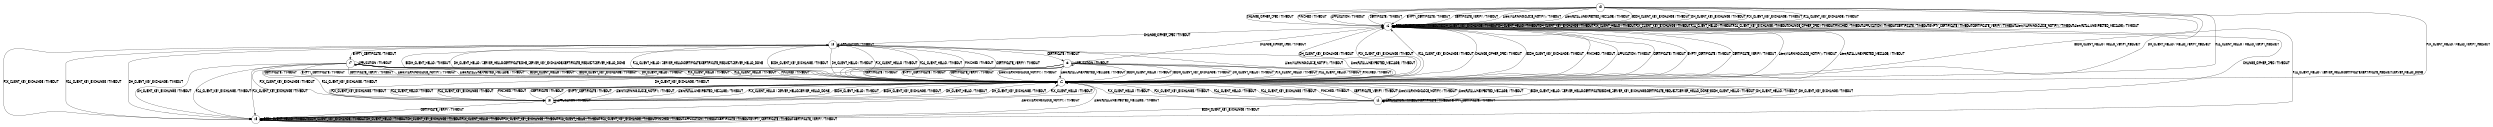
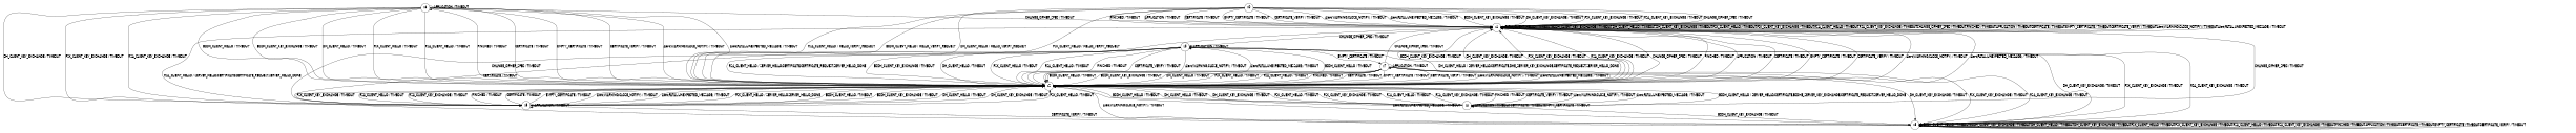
  digraph {
    fontname=Lato
    node [fontname=Lato shape=circle]
    edge [fontname=Lato]
    n1 [label=s0]
    n2 [label=s1]
    n3 [label=s2]
    n4 [label=s3]
    n5 [label=s4]
    n6 [label=s8]
    n7 [label=s5]
    n8 [label=s6]
    n9 [label=s7]
    n1 -> n2 [label="ECDH_CLIENT_KEY_EXCHANGE / TIMEOUT"]
    n1 -> n2 [label="DH_CLIENT_KEY_EXCHANGE / TIMEOUT"]
    n1 -> n2 [label="PSK_CLIENT_KEY_EXCHANGE / TIMEOUT"]
    n1 -> n2 [label="RSA_CLIENT_KEY_EXCHANGE / TIMEOUT"]
    n1 -> n2 [label="CHANGE_CIPHER_SPEC / TIMEOUT"]
    n1 -> n2 [label="FINISHED / TIMEOUT"]
    n1 -> n2 [label="APPLICATION / TIMEOUT"]
    n1 -> n2 [label="CERTIFICATE / TIMEOUT"]
    n1 -> n2 [label="EMPTY_CERTIFICATE / TIMEOUT"]
    n1 -> n2 [label="CERTIFICATE_VERIFY / TIMEOUT"]
    n1 -> n2 [label="Alert(WARNING,CLOSE_NOTIFY) / TIMEOUT"]
    n1 -> n2 [label="Alert(FATAL,UNEXPECTED_MESSAGE) / TIMEOUT"]
    n1 -> n3 [label="ECDH_CLIENT_HELLO / HELLO_VERIFY_REQUEST"]
    n1 -> n3 [label="DH_CLIENT_HELLO / HELLO_VERIFY_REQUEST"]
    n1 -> n3 [label="PSK_CLIENT_HELLO / HELLO_VERIFY_REQUEST"]
    n1 -> n3 [label="RSA_CLIENT_HELLO / HELLO_VERIFY_REQUEST"]
    n2 -> n2 [label="ECDH_CLIENT_HELLO / TIMEOUT"]
    n2 -> n2 [label="ECDH_CLIENT_KEY_EXCHANGE / TIMEOUT"]
    n2 -> n2 [label="DH_CLIENT_HELLO / TIMEOUT"]
    n2 -> n2 [label="DH_CLIENT_KEY_EXCHANGE / TIMEOUT"]
    n2 -> n2 [label="PSK_CLIENT_HELLO / TIMEOUT"]
    n2 -> n2 [label="PSK_CLIENT_KEY_EXCHANGE / TIMEOUT"]
    n2 -> n2 [label="RSA_CLIENT_HELLO / TIMEOUT"]
    n2 -> n2 [label="RSA_CLIENT_KEY_EXCHANGE / TIMEOUT"]
    n2 -> n2 [label="CHANGE_CIPHER_SPEC / TIMEOUT"]
    n2 -> n2 [label="FINISHED / TIMEOUT"]
    n2 -> n2 [label="APPLICATION / TIMEOUT"]
    n2 -> n2 [label="CERTIFICATE / TIMEOUT"]
    n2 -> n2 [label="EMPTY_CERTIFICATE / TIMEOUT"]
    n2 -> n2 [label="CERTIFICATE_VERIFY / TIMEOUT"]
    n2 -> n2 [label="Alert(WARNING,CLOSE_NOTIFY) / TIMEOUT"]
    n2 -> n2 [label="Alert(FATAL,UNEXPECTED_MESSAGE) / TIMEOUT"]
    n2 -> n4 [label="CHANGE_CIPHER_SPEC / TIMEOUT"]
    n3 -> n2 [label="ECDH_CLIENT_KEY_EXCHANGE / TIMEOUT"]
    n3 -> n2 [label="DH_CLIENT_KEY_EXCHANGE / TIMEOUT"]
    n3 -> n2 [label="PSK_CLIENT_KEY_EXCHANGE / TIMEOUT"]
    n3 -> n2 [label="RSA_CLIENT_KEY_EXCHANGE / TIMEOUT"]
    n3 -> n2 [label="CHANGE_CIPHER_SPEC / TIMEOUT"]
    n3 -> n2 [label="FINISHED / TIMEOUT"]
    n3 -> n2 [label="APPLICATION / TIMEOUT"]
    n3 -> n2 [label="CERTIFICATE / TIMEOUT"]
    n3 -> n2 [label="EMPTY_CERTIFICATE / TIMEOUT"]
    n3 -> n2 [label="CERTIFICATE_VERIFY / TIMEOUT"]
    n3 -> n2 [label="Alert(WARNING,CLOSE_NOTIFY) / TIMEOUT"]
    n3 -> n2 [label="Alert(FATAL,UNEXPECTED_MESSAGE) / TIMEOUT"]
    n3 -> n4 [label="DH_CLIENT_HELLO / SERVER_HELLO,CERTIFICATE,DHE_SERVER_KEY_EXCHANGE,CERTIFICATE_REQUEST,SERVER_HELLO_DONE"]
    n3 -> n4 [label="RSA_CLIENT_HELLO / SERVER_HELLO,CERTIFICATE,CERTIFICATE_REQUEST,SERVER_HELLO_DONE"]
    n3 -> n5 [label="ECDH_CLIENT_HELLO / SERVER_HELLO,CERTIFICATE,ECDHE_SERVER_KEY_EXCHANGE,CERTIFICATE_REQUEST,SERVER_HELLO_DONE"]
    n3 -> n6 [label="PSK_CLIENT_HELLO / SERVER_HELLO,SERVER_HELLO_DONE"]
    n4 -> n3 [label="ECDH_CLIENT_HELLO / TIMEOUT"]
    n4 -> n3 [label="ECDH_CLIENT_KEY_EXCHANGE / TIMEOUT"]
    n4 -> n3 [label="DH_CLIENT_HELLO / TIMEOUT"]
    n4 -> n3 [label="PSK_CLIENT_HELLO / TIMEOUT"]
    n4 -> n3 [label="RSA_CLIENT_HELLO / TIMEOUT"]
    n4 -> n3 [label="FINISHED / TIMEOUT"]
    n4 -> n3 [label="CERTIFICATE_VERIFY / TIMEOUT"]
    n4 -> n3 [label="Alert(WARNING,CLOSE_NOTIFY) / TIMEOUT"]
    n4 -> n3 [label="Alert(FATAL,UNEXPECTED_MESSAGE) / TIMEOUT"]
    n4 -> n4 [label="APPLICATION / TIMEOUT"]
    n4 -> n7 [label="DH_CLIENT_KEY_EXCHANGE / TIMEOUT"]
    n4 -> n7 [label="PSK_CLIENT_KEY_EXCHANGE / TIMEOUT"]
    n4 -> n7 [label="RSA_CLIENT_KEY_EXCHANGE / TIMEOUT"]
-   n4 -> n8 [label="CERTIFICATE / TIMEOUT"]
+   n4 -> n6 [label="CERTIFICATE / TIMEOUT"]
    n4 -> n9 [label="EMPTY_CERTIFICATE / TIMEOUT"]
    n5 -> n2 [label="CHANGE_CIPHER_SPEC / TIMEOUT"]
    n5 -> n3 [label="ECDH_CLIENT_HELLO / TIMEOUT"]
    n5 -> n3 [label="DH_CLIENT_HELLO / TIMEOUT"]
    n5 -> n3 [label="DH_CLIENT_KEY_EXCHANGE / TIMEOUT"]
    n5 -> n3 [label="PSK_CLIENT_HELLO / TIMEOUT"]
    n5 -> n3 [label="PSK_CLIENT_KEY_EXCHANGE / TIMEOUT"]
    n5 -> n3 [label="RSA_CLIENT_HELLO / TIMEOUT"]
    n5 -> n3 [label="RSA_CLIENT_KEY_EXCHANGE / TIMEOUT"]
    n5 -> n3 [label="FINISHED / TIMEOUT"]
    n5 -> n3 [label="CERTIFICATE_VERIFY / TIMEOUT"]
    n5 -> n3 [label="Alert(WARNING,CLOSE_NOTIFY) / TIMEOUT"]
    n5 -> n3 [label="Alert(FATAL,UNEXPECTED_MESSAGE) / TIMEOUT"]
    n5 -> n5 [label="APPLICATION / TIMEOUT"]
    n5 -> n5 [label="CERTIFICATE / TIMEOUT"]
    n5 -> n5 [label="EMPTY_CERTIFICATE / TIMEOUT"]
    n5 -> n7 [label="ECDH_CLIENT_KEY_EXCHANGE / TIMEOUT"]
+   n6 -> n2 [label="CHANGE_CIPHER_SPEC / TIMEOUT"]
    n6 -> n3 [label="ECDH_CLIENT_HELLO / TIMEOUT"]
    n6 -> n3 [label="ECDH_CLIENT_KEY_EXCHANGE / TIMEOUT"]
    n6 -> n3 [label="DH_CLIENT_HELLO / TIMEOUT"]
    n6 -> n3 [label="DH_CLIENT_KEY_EXCHANGE / TIMEOUT"]
    n6 -> n3 [label="PSK_CLIENT_HELLO / TIMEOUT"]
    n6 -> n3 [label="PSK_CLIENT_KEY_EXCHANGE / TIMEOUT"]
    n6 -> n3 [label="RSA_CLIENT_HELLO / TIMEOUT"]
    n6 -> n3 [label="RSA_CLIENT_KEY_EXCHANGE / TIMEOUT"]
    n6 -> n3 [label="FINISHED / TIMEOUT"]
    n6 -> n3 [label="CERTIFICATE / TIMEOUT"]
    n6 -> n3 [label="EMPTY_CERTIFICATE / TIMEOUT"]
    n6 -> n3 [label="Alert(WARNING,CLOSE_NOTIFY) / TIMEOUT"]
    n6 -> n3 [label="Alert(FATAL,UNEXPECTED_MESSAGE) / TIMEOUT"]
    n6 -> n6 [label="APPLICATION / TIMEOUT"]
    n6 -> n7 [label="CERTIFICATE_VERIFY / TIMEOUT"]
    n7 -> n2 [label="RSA_CLIENT_HELLO / SERVER_HELLO,CERTIFICATE,CERTIFICATE_REQUEST,SERVER_HELLO_DONE"]
    n7 -> n3 [label="Alert(WARNING,CLOSE_NOTIFY) / TIMEOUT"]
    n7 -> n3 [label="Alert(FATAL,UNEXPECTED_MESSAGE) / TIMEOUT"]
    n7 -> n7 [label="ECDH_CLIENT_HELLO / TIMEOUT"]
    n7 -> n7 [label="ECDH_CLIENT_KEY_EXCHANGE / TIMEOUT"]
    n7 -> n7 [label="DH_CLIENT_HELLO / TIMEOUT"]
    n7 -> n7 [label="DH_CLIENT_KEY_EXCHANGE / TIMEOUT"]
    n7 -> n7 [label="PSK_CLIENT_HELLO / TIMEOUT"]
    n7 -> n7 [label="PSK_CLIENT_KEY_EXCHANGE / TIMEOUT"]
    n7 -> n7 [label="RSA_CLIENT_HELLO / TIMEOUT"]
    n7 -> n7 [label="RSA_CLIENT_KEY_EXCHANGE / TIMEOUT"]
    n7 -> n7 [label="FINISHED / TIMEOUT"]
    n7 -> n7 [label="APPLICATION / TIMEOUT"]
    n7 -> n7 [label="CERTIFICATE / TIMEOUT"]
    n7 -> n7 [label="EMPTY_CERTIFICATE / TIMEOUT"]
    n7 -> n7 [label="CERTIFICATE_VERIFY / TIMEOUT"]
    n8 -> n2 [label="CHANGE_CIPHER_SPEC / TIMEOUT"]
    n8 -> n3 [label="ECDH_CLIENT_HELLO / TIMEOUT"]
    n8 -> n3 [label="ECDH_CLIENT_KEY_EXCHANGE / TIMEOUT"]
    n8 -> n3 [label="DH_CLIENT_HELLO / TIMEOUT"]
    n8 -> n3 [label="PSK_CLIENT_HELLO / TIMEOUT"]
    n8 -> n3 [label="RSA_CLIENT_HELLO / TIMEOUT"]
    n8 -> n3 [label="FINISHED / TIMEOUT"]
    n8 -> n3 [label="CERTIFICATE / TIMEOUT"]
    n8 -> n3 [label="EMPTY_CERTIFICATE / TIMEOUT"]
    n8 -> n3 [label="CERTIFICATE_VERIFY / TIMEOUT"]
    n8 -> n3 [label="Alert(WARNING,CLOSE_NOTIFY) / TIMEOUT"]
    n8 -> n3 [label="Alert(FATAL,UNEXPECTED_MESSAGE) / TIMEOUT"]
    n8 -> n6 [label="DH_CLIENT_KEY_EXCHANGE / TIMEOUT"]
    n8 -> n6 [label="PSK_CLIENT_KEY_EXCHANGE / TIMEOUT"]
    n8 -> n6 [label="RSA_CLIENT_KEY_EXCHANGE / TIMEOUT"]
    n8 -> n8 [label="APPLICATION / TIMEOUT"]
+   n9 -> n2 [label="CHANGE_CIPHER_SPEC / TIMEOUT"]
    n9 -> n3 [label="ECDH_CLIENT_HELLO / TIMEOUT"]
    n9 -> n3 [label="ECDH_CLIENT_KEY_EXCHANGE / TIMEOUT"]
    n9 -> n3 [label="DH_CLIENT_HELLO / TIMEOUT"]
    n9 -> n3 [label="PSK_CLIENT_HELLO / TIMEOUT"]
    n9 -> n3 [label="RSA_CLIENT_HELLO / TIMEOUT"]
    n9 -> n3 [label="FINISHED / TIMEOUT"]
    n9 -> n3 [label="CERTIFICATE / TIMEOUT"]
    n9 -> n3 [label="EMPTY_CERTIFICATE / TIMEOUT"]
    n9 -> n3 [label="CERTIFICATE_VERIFY / TIMEOUT"]
    n9 -> n3 [label="Alert(WARNING,CLOSE_NOTIFY) / TIMEOUT"]
    n9 -> n3 [label="Alert(FATAL,UNEXPECTED_MESSAGE) / TIMEOUT"]
    n9 -> n7 [label="DH_CLIENT_KEY_EXCHANGE / TIMEOUT"]
    n9 -> n7 [label="PSK_CLIENT_KEY_EXCHANGE / TIMEOUT"]
    n9 -> n7 [label="RSA_CLIENT_KEY_EXCHANGE / TIMEOUT"]
    n9 -> n9 [label="APPLICATION / TIMEOUT"]
  }
